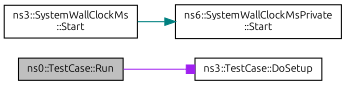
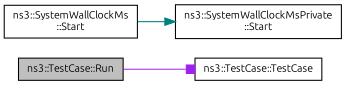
  digraph {
    fontname=Ubuntu
    rankdir=LR
    node [color=black fillcolor=white fontname=Ubuntu fontsize=10 shape=record style=filled]
    edge [fontname=Ubuntu fontsize=10 labelfontname=Helvetica labelfontsize=10 style=solid]
-   n1 [fillcolor=grey75 fontcolor=black height=0.2 label="ns0::TestCase::Run" width=0.4]
-   n2 [height=0.2 label="ns3::TestCase::DoSetup" width=0.4]
+   n1 [fillcolor=grey75 fontcolor=black height=0.2 label="ns3::TestCase::Run" width=0.4]
+   n2 [height=0.2 label="ns3::TestCase::TestCase" width=0.4]
    n3 [height=0.2 label="ns3::SystemWallClockMs\l::Start" width=0.4]
-   n4 [height=0.2 label="ns6::SystemWallClockMsPrivate\l::Start" width=0.4]
+   n4 [height=0.2 label="ns3::SystemWallClockMsPrivate\l::Start" width=0.4]
    n1 -> n2 [arrowhead=box color=purple]
    n3 -> n4 [arrowhead=normal color=teal]
  }
